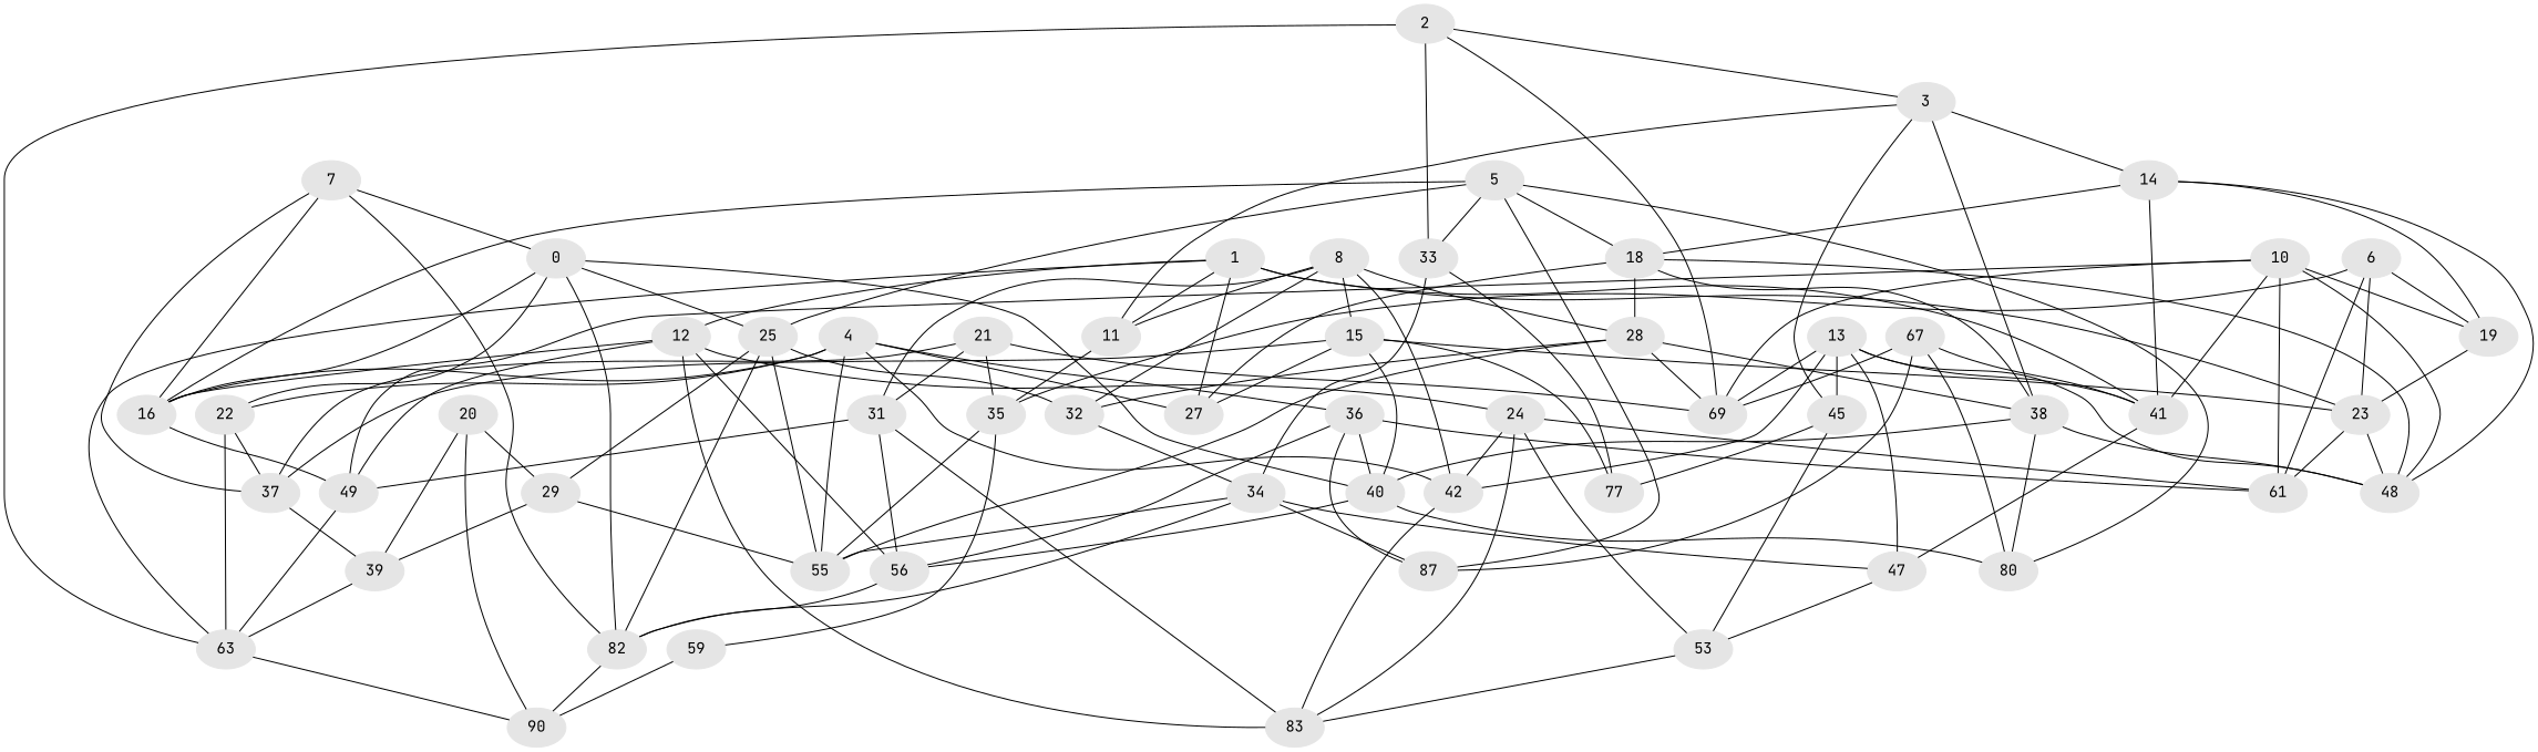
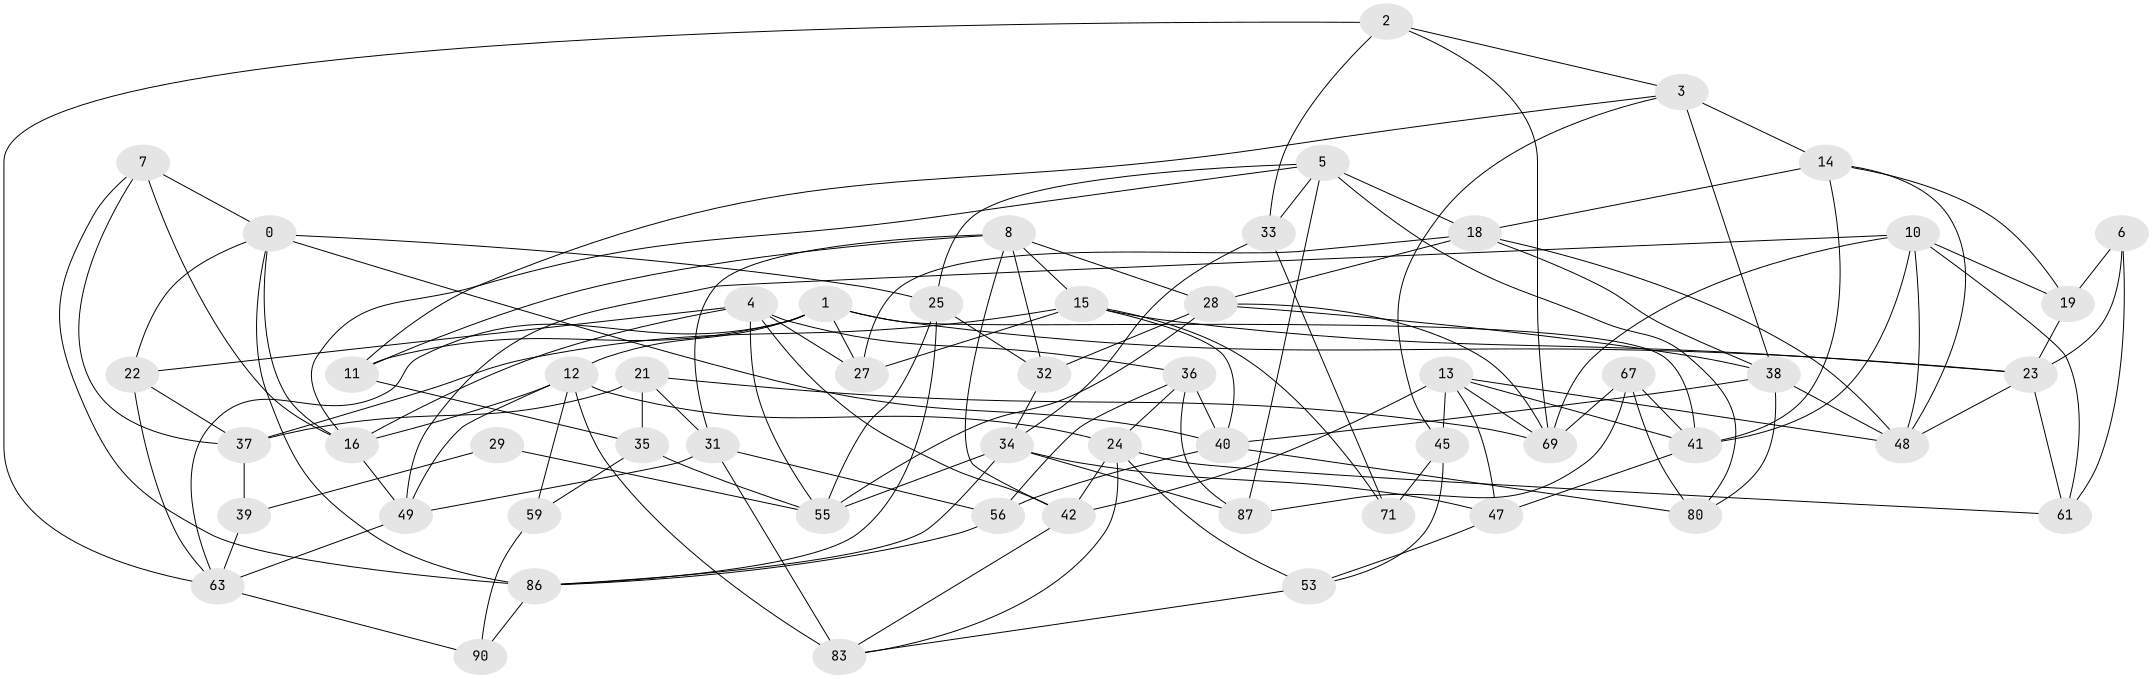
  graph {
    fontname="JetBrains Mono"
    node [color=gray90 fontname="JetBrains Mono" style=filled]
    edge [fontname="JetBrains Mono"]
    1 [super="+57"]
    11 [super="+94"]
    12 [super="+50"]
    23 [super="+74"]
    27
    41 [super="+88"]
    63 [super="+84"]
    35 [super="+43"]
    16 [super="+79"]
    49 [super="+51"]
    24 [super="+66"]
    59
    83 [super="+85"]
    61 [super="+62"]
    48 [super="+72"]
    47
    90
    3 [super="+92"]
    14 [super="+46"]
    38 [super="+75"]
    45
    2
    33
    69 [super="+76"]
-   71 [label=77]
+   71
    34 [super="+96"]
    18 [super="+65"]
    19
    80
    40 [super="+67"]
    53
    4 [super="+30"]
    22
    36 [super="+73"]
    42 [super="+44"]
    55 [super="+91"]
    37 [super="+70"]
    87
    n39 [label=56]
    5 [super="+56"]
    25 [super="+93"]
    28 [super="+77"]
-   82 [super="+89"]
+   82 [super="+89" label=86]
    32
    29
    6
    n47 [label=0 super="+54"]
    7
    39 [super="+64"]
    8 [super="+81"]
    15 [super="+60"]
    31 [super="+78"]
    10 [super="+52"]
    13 [super="+95"]
    n55 [label=67]
-   20 [super="+86"]
    21
    1 -- 11
    1 -- 12
    1 -- 23
    1 -- 27
    1 -- 41
    1 -- 63
    11 -- 35
    12 -- 16
    12 -- 49
    12 -- 24
-   12 -- n39
+   12 -- 59
    12 -- 83
    23 -- 61
    23 -- 48
    41 -- 47
    63 -- 90
    35 -- 59
    35 -- 55
    16 -- 49
    49 -- 63
    24 -- 83
    24 -- 61
    24 -- 53
    24 -- 42
    59 -- 90
    47 -- 53
    3 -- 11
    3 -- 14 [weight=2]
    3 -- 38
    3 -- 45
    14 -- 41
    14 -- 48
    14 -- 18
    14 -- 19
    38 -- 48
    38 -- 80
    38 -- 40
    45 -- 71
    45 -- 53
    2 -- 63
    2 -- 3
    2 -- 33
    2 -- 69
    33 -- 71
    33 -- 34
    34 -- 47
    34 -- 55
    34 -- 87
    34 -- 82
    18 -- 27
    18 -- 48
    18 -- 38
    18 -- 28
    19 -- 23
    40 -- 80
    40 -- n39
    53 -- 83
    4 -- 27
    4 -- 16
    4 -- 22
    4 -- 36
    4 -- 42
    4 -- 55
    22 -- 63
    22 -- 37
-   36 -- 61 [weight=2]
+   36 -- 24 [weight=2]
    36 -- 40
    36 -- 87
    36 -- n39
    42 -- 83
    37 -- 39 [weight=2]
    n39 -- 82
    5 -- 16
    5 -- 33
    5 -- 18
    5 -- 80
    5 -- 87
    5 -- 25
    25 -- 55
    25 -- 82
    25 -- 32
-   25 -- 29
    28 -- 38
    28 -- 69
    28 -- 55
    28 -- 32
    82 -- 90
    32 -- 34
    29 -- 55
    29 -- 39
    6 -- 23
-   6 -- 35
    6 -- 61
    6 -- 19
    n47 -- 16
    n47 -- 40
    n47 -- 22
    n47 -- 25
    n47 -- 82
    7 -- 16
    7 -- 37
    7 -- 82
    7 -- n47
    39 -- 63
    8 -- 11
    8 -- 42
    8 -- 28
    8 -- 32
    8 -- 15
    8 -- 31
    15 -- 23
    15 -- 27
    15 -- 71
    15 -- 40
    15 -- 37
    31 -- 49
    31 -- 83 [weight=2]
    31 -- n39
    10 -- 41
    10 -- 49
    10 -- 61
    10 -- 48
    10 -- 69
    10 -- 19
    13 -- 41
    13 -- 48
    13 -- 47
    13 -- 45
    13 -- 69
    13 -- 42
    n55 -- 41
    n55 -- 69
    n55 -- 80
    n55 -- 87
-   20 -- 90
-   20 -- 29
-   20 -- 39 [weight=2]
    21 -- 35
    21 -- 69
    21 -- 37
    21 -- 31
  }
